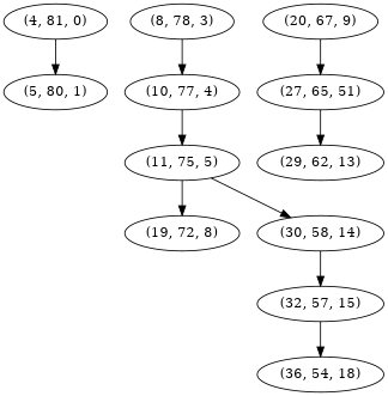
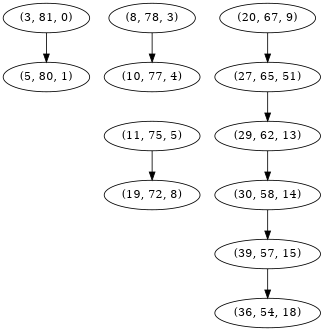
  digraph {
-   "(3, 81, 0)" [label="(4, 81, 0)"]
+   "(3, 81, 0)"
    "(5, 80, 1)"
    "(8, 78, 3)"
    "(10, 77, 4)"
    "(11, 75, 5)"
    "(19, 72, 8)"
    n7 [label="(27, 65, 51)"]
    "(20, 67, 9)"
    "(29, 62, 13)"
    "(30, 58, 14)"
-   "(32, 57, 15)"
+   "(32, 57, 15)" [label="(39, 57, 15)"]
    "(36, 54, 18)"
    "(3, 81, 0)" -> "(5, 80, 1)"
    "(8, 78, 3)" -> "(10, 77, 4)"
-   "(10, 77, 4)" -> "(11, 75, 5)"
    "(11, 75, 5)" -> "(19, 72, 8)"
    n7 -> "(29, 62, 13)"
    "(20, 67, 9)" -> n7
-   "(11, 75, 5)" -> "(30, 58, 14)"
+   "(29, 62, 13)" -> "(30, 58, 14)"
    "(30, 58, 14)" -> "(32, 57, 15)"
    "(32, 57, 15)" -> "(36, 54, 18)"
  }
